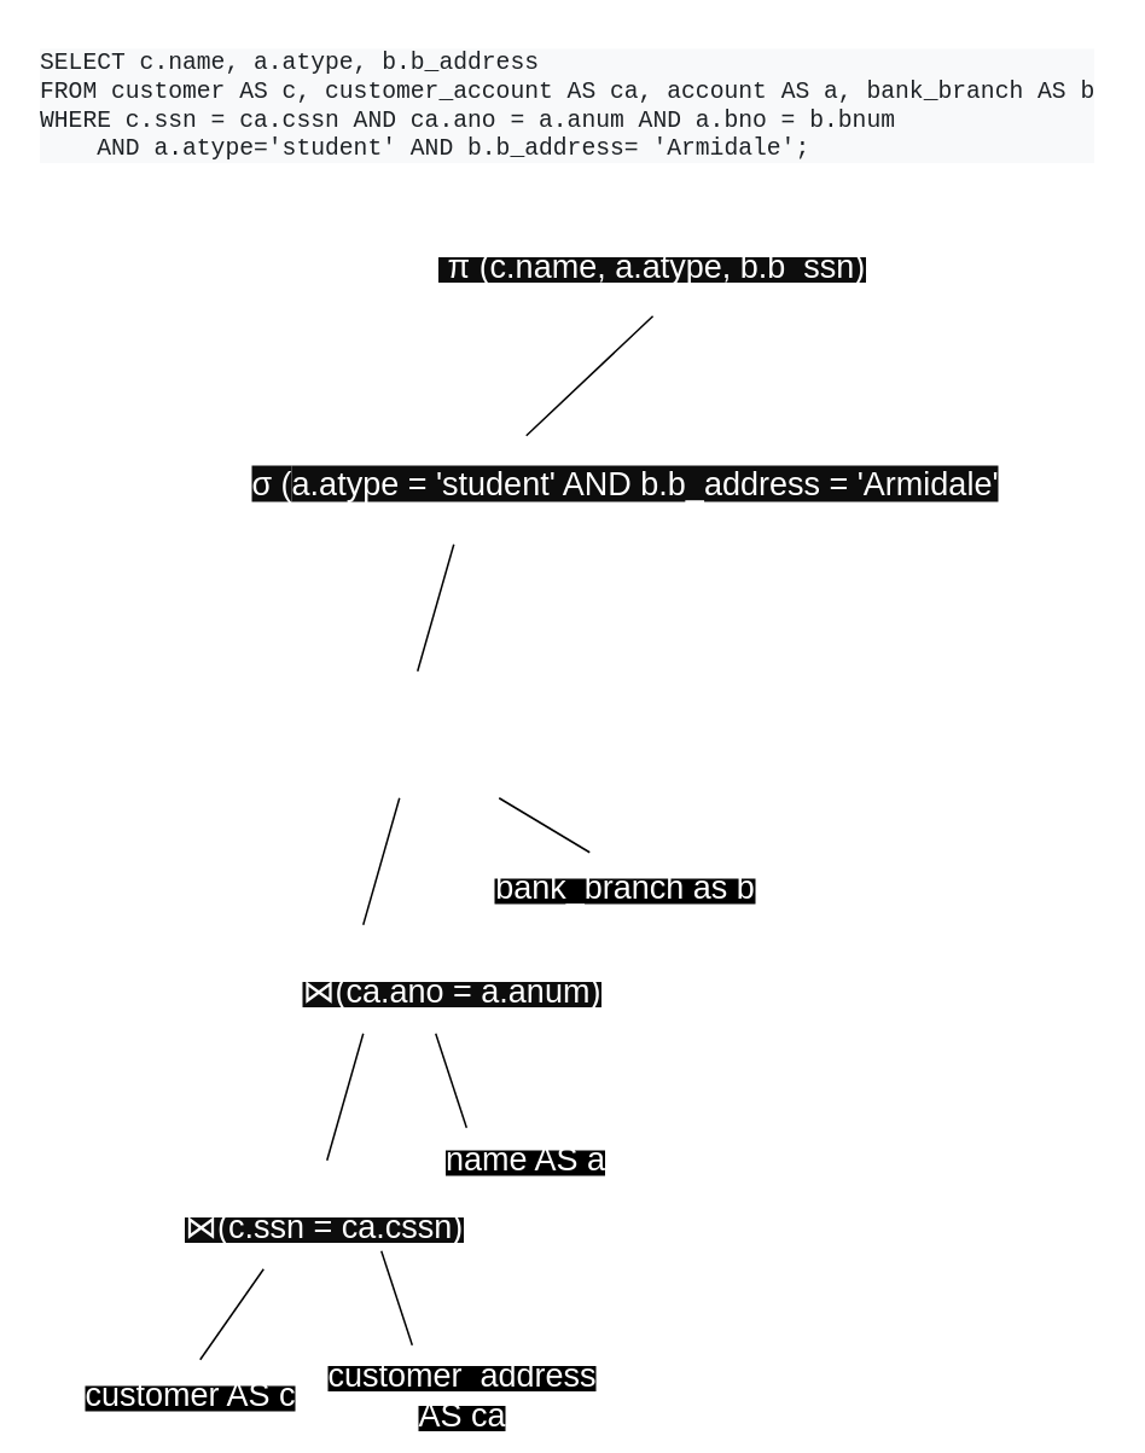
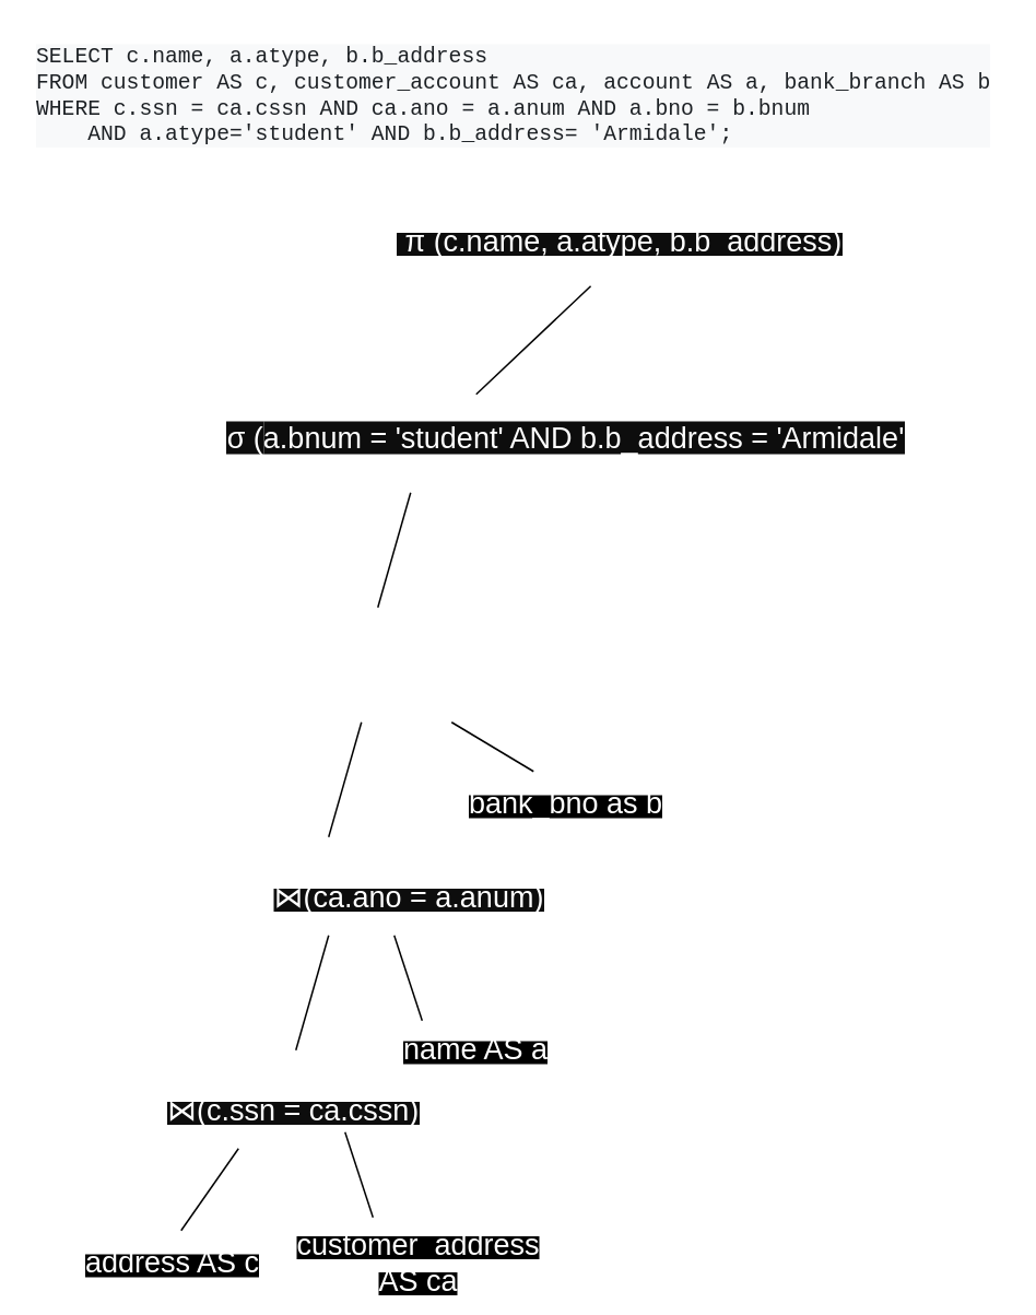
  <mxCell id="0" />
  <mxCell id="1" parent="0" />
- <mxCell id="2" value="&lt;span style=&quot;color: rgb(255, 255, 255); font-style: normal; font-variant-ligatures: normal; font-variant-caps: normal; font-weight: 400; letter-spacing: normal; orphans: 2; text-align: left; text-indent: 0px; text-transform: none; widows: 2; word-spacing: 0px; -webkit-text-stroke-width: 0px; white-space: pre; background-color: rgb(13, 13, 13); text-decoration-thickness: initial; text-decoration-style: initial; text-decoration-color: initial; float: none; display: inline !important;&quot;&gt;&lt;font style=&quot;font-size: 18px;&quot; face=&quot;Helvetica&quot;&gt; π (c.name, a.atype, b.b_ssn)&lt;/font&gt;&lt;/span&gt;" style="text;whiteSpace=wrap;html=1;" vertex="1" parent="1"><mxGeometry x="240" y="130" width="270" height="40" as="geometry" /></mxCell>
+ <mxCell id="2" value="&lt;span style=&quot;color: rgb(255, 255, 255); font-style: normal; font-variant-ligatures: normal; font-variant-caps: normal; font-weight: 400; letter-spacing: normal; orphans: 2; text-align: left; text-indent: 0px; text-transform: none; widows: 2; word-spacing: 0px; -webkit-text-stroke-width: 0px; white-space: pre; background-color: rgb(13, 13, 13); text-decoration-thickness: initial; text-decoration-style: initial; text-decoration-color: initial; float: none; display: inline !important;&quot;&gt;&lt;font style=&quot;font-size: 18px;&quot; face=&quot;Helvetica&quot;&gt; π (c.name, a.atype, b.b_address)&lt;/font&gt;&lt;/span&gt;" style="text;whiteSpace=wrap;html=1;" vertex="1" parent="1"><mxGeometry x="240" y="130" width="270" height="40" as="geometry" /></mxCell>
  <mxCell id="3" value="&lt;pre id=&quot;yui_3_17_2_1_1716093174990_566&quot; style=&quot;box-sizing: border-box; font-family: SFMono-Regular, Menlo, Monaco, Consolas, &amp;quot;Liberation Mono&amp;quot;, &amp;quot;Courier New&amp;quot;, monospace; font-size: 13.125px; margin-top: 0px; margin-bottom: 1rem; overflow: auto; display: block; color: rgb(29, 33, 37); font-style: normal; font-variant-ligatures: normal; font-variant-caps: normal; font-weight: 400; letter-spacing: normal; orphans: 2; text-align: left; text-indent: 0px; text-transform: none; widows: 2; word-spacing: 0px; -webkit-text-stroke-width: 0px; background-color: rgb(248, 249, 250); text-decoration-thickness: initial; text-decoration-style: initial; text-decoration-color: initial;&quot;&gt;&lt;code id=&quot;yui_3_17_2_1_1716093174990_571&quot; style=&quot;box-sizing: border-box; font-family: SFMono-Regular, Menlo, Monaco, Consolas, &amp;quot;Liberation Mono&amp;quot;, &amp;quot;Courier New&amp;quot;, monospace; font-size: inherit; color: inherit; overflow-wrap: break-word; word-break: normal;&quot;&gt;&lt;div style=&quot;box-sizing: border-box;&quot;&gt;SELECT c.name, a.atype, b.b_address &lt;/div&gt;&lt;div style=&quot;box-sizing: border-box;&quot;&gt;FROM customer AS c, &lt;span style=&quot;box-sizing: border-box; color: inherit; font-size: inherit;&quot;&gt;customer_account AS ca, &lt;/span&gt;&lt;span style=&quot;box-sizing: border-box; color: inherit; font-size: inherit;&quot;&gt;account AS a, &lt;/span&gt;&lt;span style=&quot;box-sizing: border-box; color: inherit; font-size: inherit;&quot;&gt;bank_branch AS b&lt;/span&gt;&lt;/div&gt;&lt;div id=&quot;yui_3_17_2_1_1716093174990_570&quot; style=&quot;box-sizing: border-box;&quot;&gt;WHERE c.ssn = ca.cssn AND ca.ano = a.anum AND a.bno = b.bnum&lt;/div&gt;&lt;div style=&quot;box-sizing: border-box;&quot;&gt;    AND a.atype='student' AND b.b_address= 'Armidale';&lt;/div&gt;&lt;/code&gt;&lt;/pre&gt;&lt;br class=&quot;Apple-interchange-newline&quot;&gt;" style="text;whiteSpace=wrap;html=1;" vertex="1" parent="1"><mxGeometry y="20" width="560" height="130" as="geometry" x="20" /></mxCell>
  <mxCell id="4" value="" style="endArrow=none;html=1;rounded=0;entryX=0.444;entryY=1.1;entryDx=0;entryDy=0;entryPerimeter=0;" edge="1" parent="1" target="2"><mxGeometry width="50" height="50" relative="1" as="geometry"><mxPoint x="290" y="240" as="sourcePoint" /><mxPoint x="390" y="230" as="targetPoint" /></mxGeometry></mxCell>
  <mxCell id="5" value="" style="endArrow=none;html=1;rounded=0;" edge="1" parent="1"><mxGeometry width="50" height="50" relative="1" as="geometry"><mxPoint x="230" y="370" as="sourcePoint" /><mxPoint x="250" y="300" as="targetPoint" /></mxGeometry></mxCell>
- <mxCell id="6" value="&lt;font style=&quot;font-size: 18px;&quot; face=&quot;Helvetica&quot;&gt;&lt;span style=&quot;color: rgb(255, 255, 255); font-style: normal; font-variant-ligatures: normal; font-variant-caps: normal; font-weight: 400; letter-spacing: normal; orphans: 2; text-indent: 0px; text-transform: none; widows: 2; word-spacing: 0px; -webkit-text-stroke-width: 0px; white-space: pre; background-color: rgb(13, 13, 13); text-decoration-thickness: initial; text-decoration-style: initial; text-decoration-color: initial; float: none; display: inline !important;&quot;&gt;σ (&lt;/span&gt;&lt;span style=&quot;background-color: rgb(13, 13, 13); color: rgb(255, 255, 255); white-space: pre;&quot;&gt;a.atype = 'student' AND b.b_address = 'Armidale'&lt;/span&gt;&lt;/font&gt;" style="text;whiteSpace=wrap;html=1;align=center;" vertex="1" parent="1"><mxGeometry x="80" y="250" width="530" height="40" as="geometry" /></mxCell>
+ <mxCell id="6" value="&lt;font style=&quot;font-size: 18px;&quot; face=&quot;Helvetica&quot;&gt;&lt;span style=&quot;color: rgb(255, 255, 255); font-style: normal; font-variant-ligatures: normal; font-variant-caps: normal; font-weight: 400; letter-spacing: normal; orphans: 2; text-indent: 0px; text-transform: none; widows: 2; word-spacing: 0px; -webkit-text-stroke-width: 0px; white-space: pre; background-color: rgb(13, 13, 13); text-decoration-thickness: initial; text-decoration-style: initial; text-decoration-color: initial; float: none; display: inline !important;&quot;&gt;σ (&lt;/span&gt;&lt;span style=&quot;background-color: rgb(13, 13, 13); color: rgb(255, 255, 255); white-space: pre;&quot;&gt;a.bnum = 'student' AND b.b_address = 'Armidale'&lt;/span&gt;&lt;/font&gt;" style="text;whiteSpace=wrap;html=1;align=center;" vertex="1" parent="1"><mxGeometry x="80" y="250" width="530" height="40" as="geometry" /></mxCell>
  <mxCell id="7" value="" style="endArrow=none;html=1;rounded=0;" edge="1" parent="1"><mxGeometry width="50" height="50" relative="1" as="geometry"><mxPoint x="200" y="510" as="sourcePoint" /><mxPoint x="220" y="440" as="targetPoint" /></mxGeometry></mxCell>
  <mxCell id="8" value="&lt;span style=&quot;color: rgb(255, 255, 255); font-style: normal; font-variant-ligatures: normal; font-variant-caps: normal; font-weight: 400; letter-spacing: normal; orphans: 2; text-align: left; text-indent: 0px; text-transform: none; widows: 2; word-spacing: 0px; -webkit-text-stroke-width: 0px; white-space: pre; background-color: rgb(13, 13, 13); text-decoration-thickness: initial; text-decoration-style: initial; text-decoration-color: initial; float: none; display: inline !important;&quot;&gt;&lt;font style=&quot;font-size: 18px;&quot; face=&quot;Helvetica&quot;&gt;⋈(ca.ano = a.anum)&lt;/font&gt;&lt;/span&gt;" style="text;whiteSpace=wrap;html=1;" vertex="1" parent="1"><mxGeometry x="165" y="530" width="40" height="40" as="geometry" /></mxCell>
  <mxCell id="9" value="" style="endArrow=none;html=1;rounded=0;" edge="1" parent="1"><mxGeometry width="50" height="50" relative="1" as="geometry"><mxPoint x="180" y="640" as="sourcePoint" /><mxPoint x="200" y="570" as="targetPoint" /></mxGeometry></mxCell>
  <mxCell id="10" value="&lt;span style=&quot;color: rgb(255, 255, 255); font-style: normal; font-variant-ligatures: normal; font-variant-caps: normal; font-weight: 400; letter-spacing: normal; orphans: 2; text-align: left; text-indent: 0px; text-transform: none; widows: 2; word-spacing: 0px; -webkit-text-stroke-width: 0px; white-space: pre; background-color: rgb(13, 13, 13); text-decoration-thickness: initial; text-decoration-style: initial; text-decoration-color: initial; float: none; display: inline !important;&quot;&gt;&lt;font style=&quot;font-size: 18px;&quot; face=&quot;Helvetica&quot;&gt;⋈(c.ssn = ca.cssn)&lt;/font&gt;&lt;/span&gt;" style="text;whiteSpace=wrap;html=1;" vertex="1" parent="1"><mxGeometry x="100" y="660" width="40" height="40" as="geometry" /></mxCell>
  <mxCell id="11" value="" style="endArrow=none;html=1;rounded=0;" edge="1" parent="1"><mxGeometry width="50" height="50" relative="1" as="geometry"><mxPoint x="325" y="470" as="sourcePoint" /><mxPoint x="275" y="440" as="targetPoint" /></mxGeometry></mxCell>
  <mxCell id="12" value="" style="endArrow=none;html=1;rounded=0;" edge="1" parent="1"><mxGeometry width="50" height="50" relative="1" as="geometry"><mxPoint x="110" y="750" as="sourcePoint" /><mxPoint x="145" y="700" as="targetPoint" /></mxGeometry></mxCell>
- <mxCell id="13" value="&lt;span style=&quot;background-color: rgb(0, 0, 0);&quot;&gt;&lt;font style=&quot;font-size: 18px;&quot; color=&quot;#ffffff&quot;&gt;customer AS c&lt;/font&gt;&lt;/span&gt;" style="text;html=1;align=center;verticalAlign=middle;whiteSpace=wrap;rounded=0;fillColor=none;" vertex="1" parent="1"><mxGeometry x="30" y="760" width="150" height="20" as="geometry" /></mxCell>
+ <mxCell id="13" value="&lt;span style=&quot;background-color: rgb(0, 0, 0);&quot;&gt;&lt;font style=&quot;font-size: 18px;&quot; color=&quot;#ffffff&quot;&gt;address AS c&lt;/font&gt;&lt;/span&gt;" style="text;html=1;align=center;verticalAlign=middle;whiteSpace=wrap;rounded=0;fillColor=none;" vertex="1" parent="1"><mxGeometry x="30" y="760" width="150" height="20" as="geometry" /></mxCell>
  <mxCell id="14" value="" style="endArrow=none;html=1;rounded=0;exitX=0.947;exitY=0.1;exitDx=0;exitDy=0;exitPerimeter=0;" edge="1" parent="1"><mxGeometry width="50" height="50" relative="1" as="geometry"><mxPoint x="227.05" y="742" as="sourcePoint" /><mxPoint x="210" y="690" as="targetPoint" /></mxGeometry></mxCell>
  <mxCell id="15" value="&lt;span style=&quot;background-color: rgb(0, 0, 0);&quot;&gt;&lt;font style=&quot;font-size: 18px;&quot; color=&quot;#ffffff&quot;&gt;customer_address AS ca&lt;/font&gt;&lt;/span&gt;" style="text;html=1;align=center;verticalAlign=middle;whiteSpace=wrap;rounded=0;fillColor=none;" vertex="1" parent="1"><mxGeometry x="180" y="760" width="150" height="20" as="geometry" /></mxCell>
  <mxCell id="16" value="" style="endArrow=none;html=1;rounded=0;exitX=0.947;exitY=0.1;exitDx=0;exitDy=0;exitPerimeter=0;" edge="1" parent="1"><mxGeometry width="50" height="50" relative="1" as="geometry"><mxPoint x="257.05" y="622" as="sourcePoint" /><mxPoint x="240" y="570" as="targetPoint" /></mxGeometry></mxCell>
  <mxCell id="17" value="&lt;span style=&quot;background-color: rgb(0, 0, 0);&quot;&gt;&lt;font style=&quot;font-size: 18px;&quot; color=&quot;#ffffff&quot;&gt;name AS a&lt;/font&gt;&lt;/span&gt;" style="text;html=1;align=center;verticalAlign=middle;whiteSpace=wrap;rounded=0;fillColor=none;" vertex="1" parent="1"><mxGeometry x="210" y="630" width="160" height="20" as="geometry" /></mxCell>
- <mxCell id="18" value="&lt;span style=&quot;background-color: rgb(0, 0, 0);&quot;&gt;&lt;font style=&quot;font-size: 18px;&quot; color=&quot;#ffffff&quot;&gt;bank_branch as b&lt;/font&gt;&lt;/span&gt;" style="text;html=1;align=center;verticalAlign=middle;whiteSpace=wrap;rounded=0;fillColor=none;" vertex="1" parent="1"><mxGeometry x="270" y="480" width="150" height="20" as="geometry" /></mxCell>
+ <mxCell id="18" value="&lt;span style=&quot;background-color: rgb(0, 0, 0);&quot;&gt;&lt;font style=&quot;font-size: 18px;&quot; color=&quot;#ffffff&quot;&gt;bank_bno as b&lt;/font&gt;&lt;/span&gt;" style="text;html=1;align=center;verticalAlign=middle;whiteSpace=wrap;rounded=0;fillColor=none;" vertex="1" parent="1"><mxGeometry x="270" y="480" width="150" height="20" as="geometry" /></mxCell>
